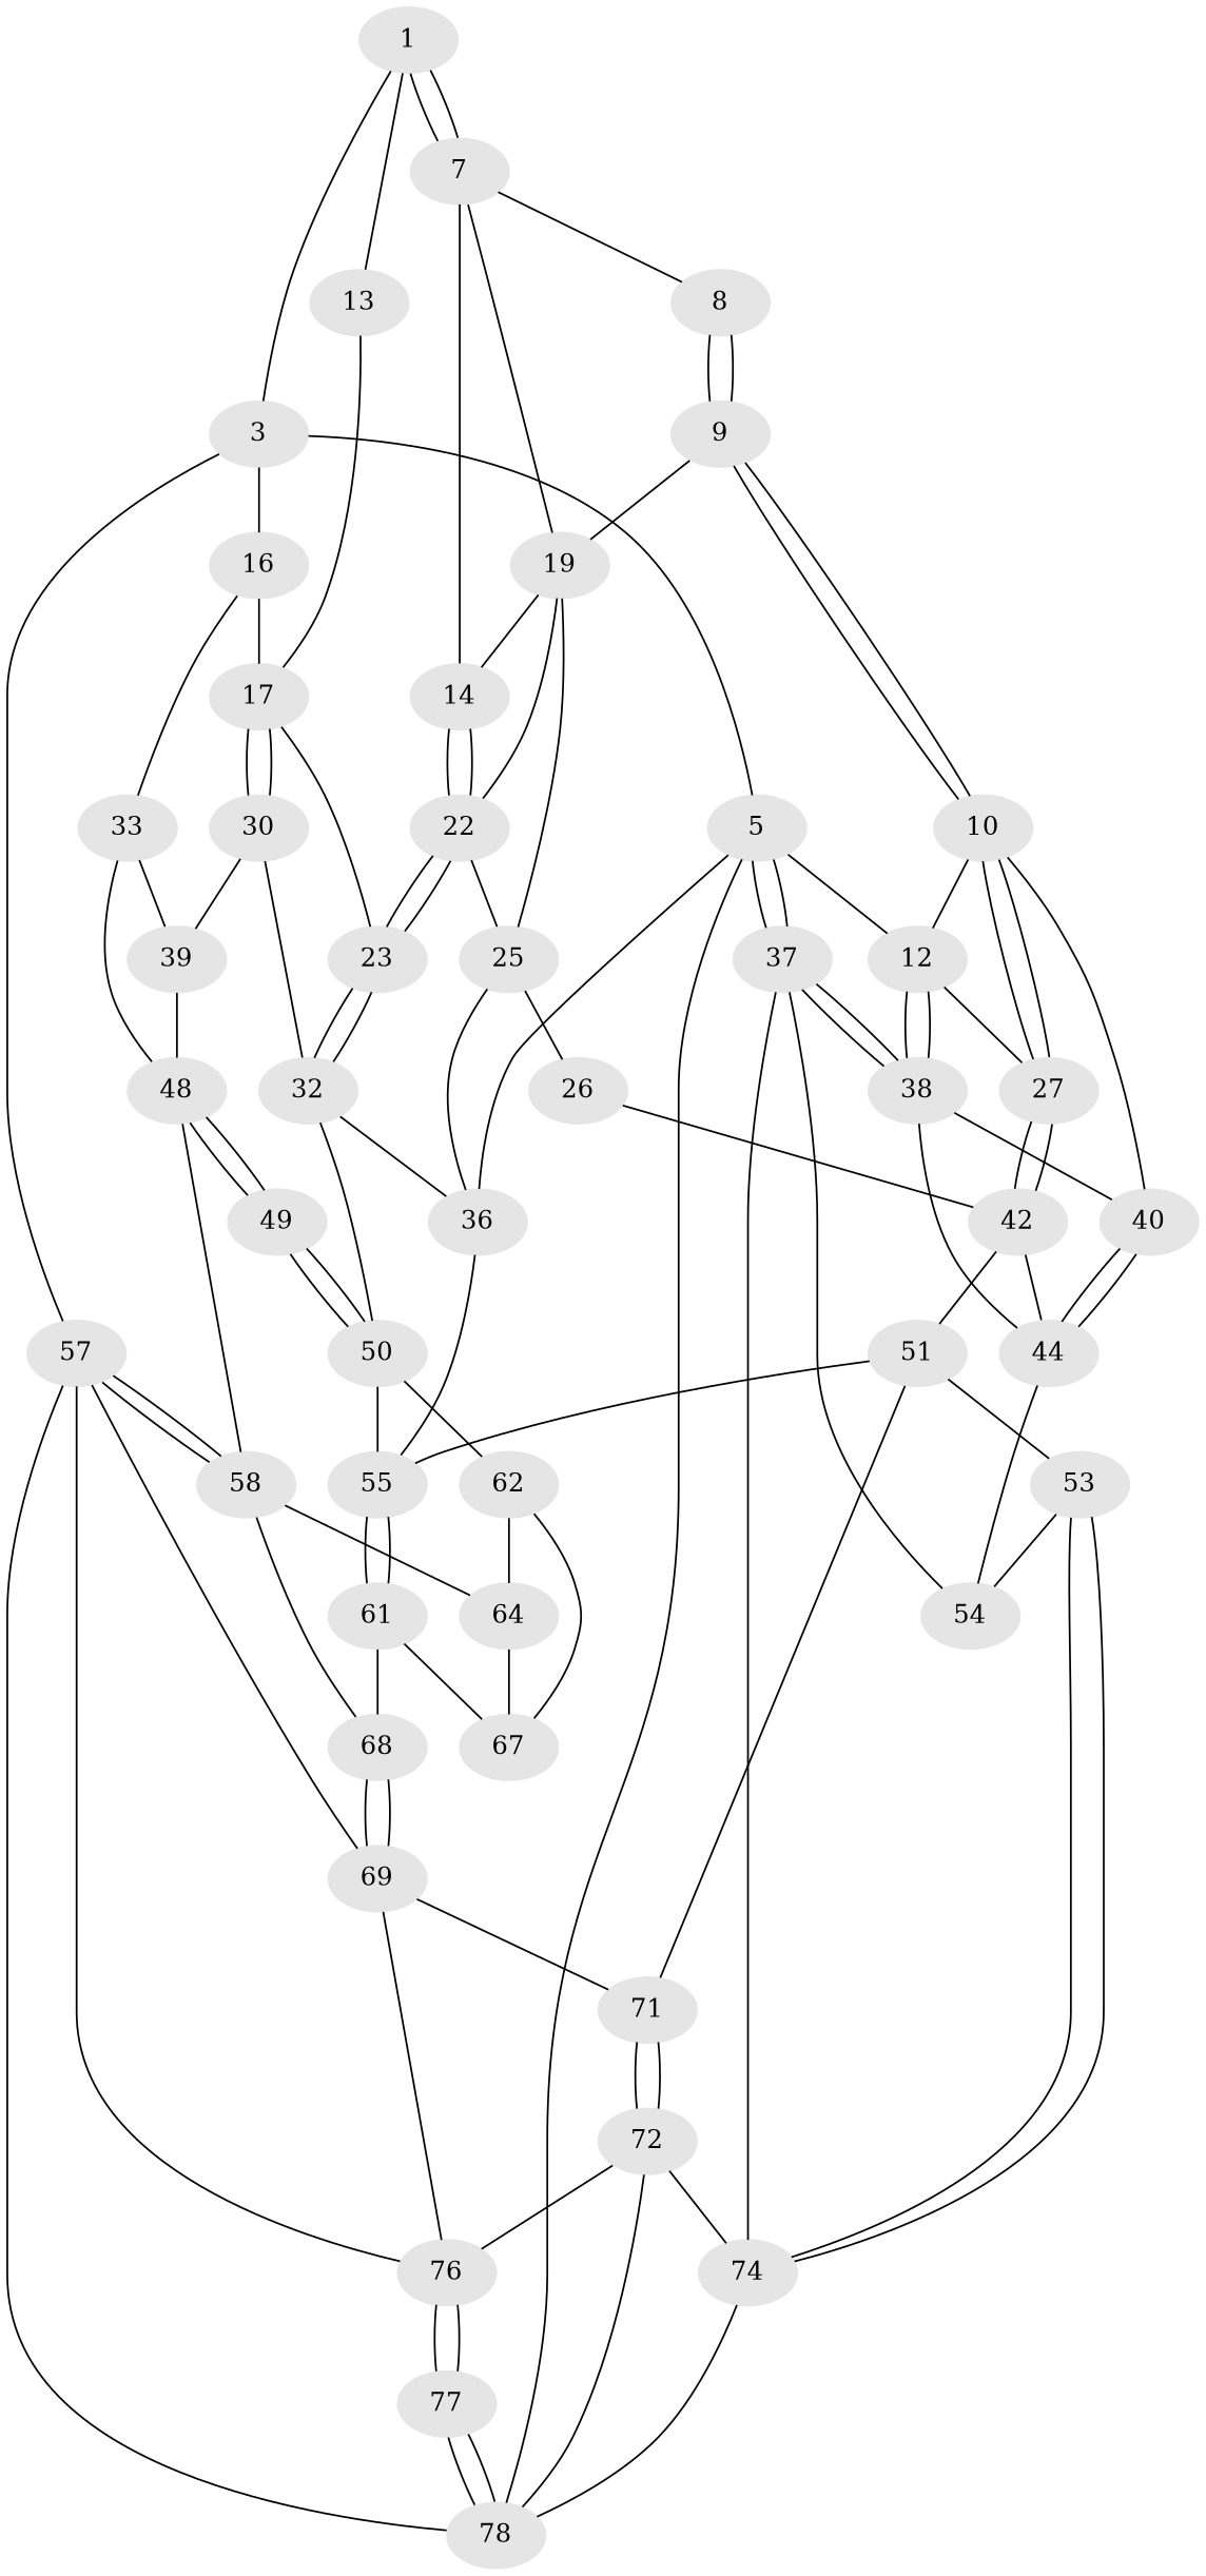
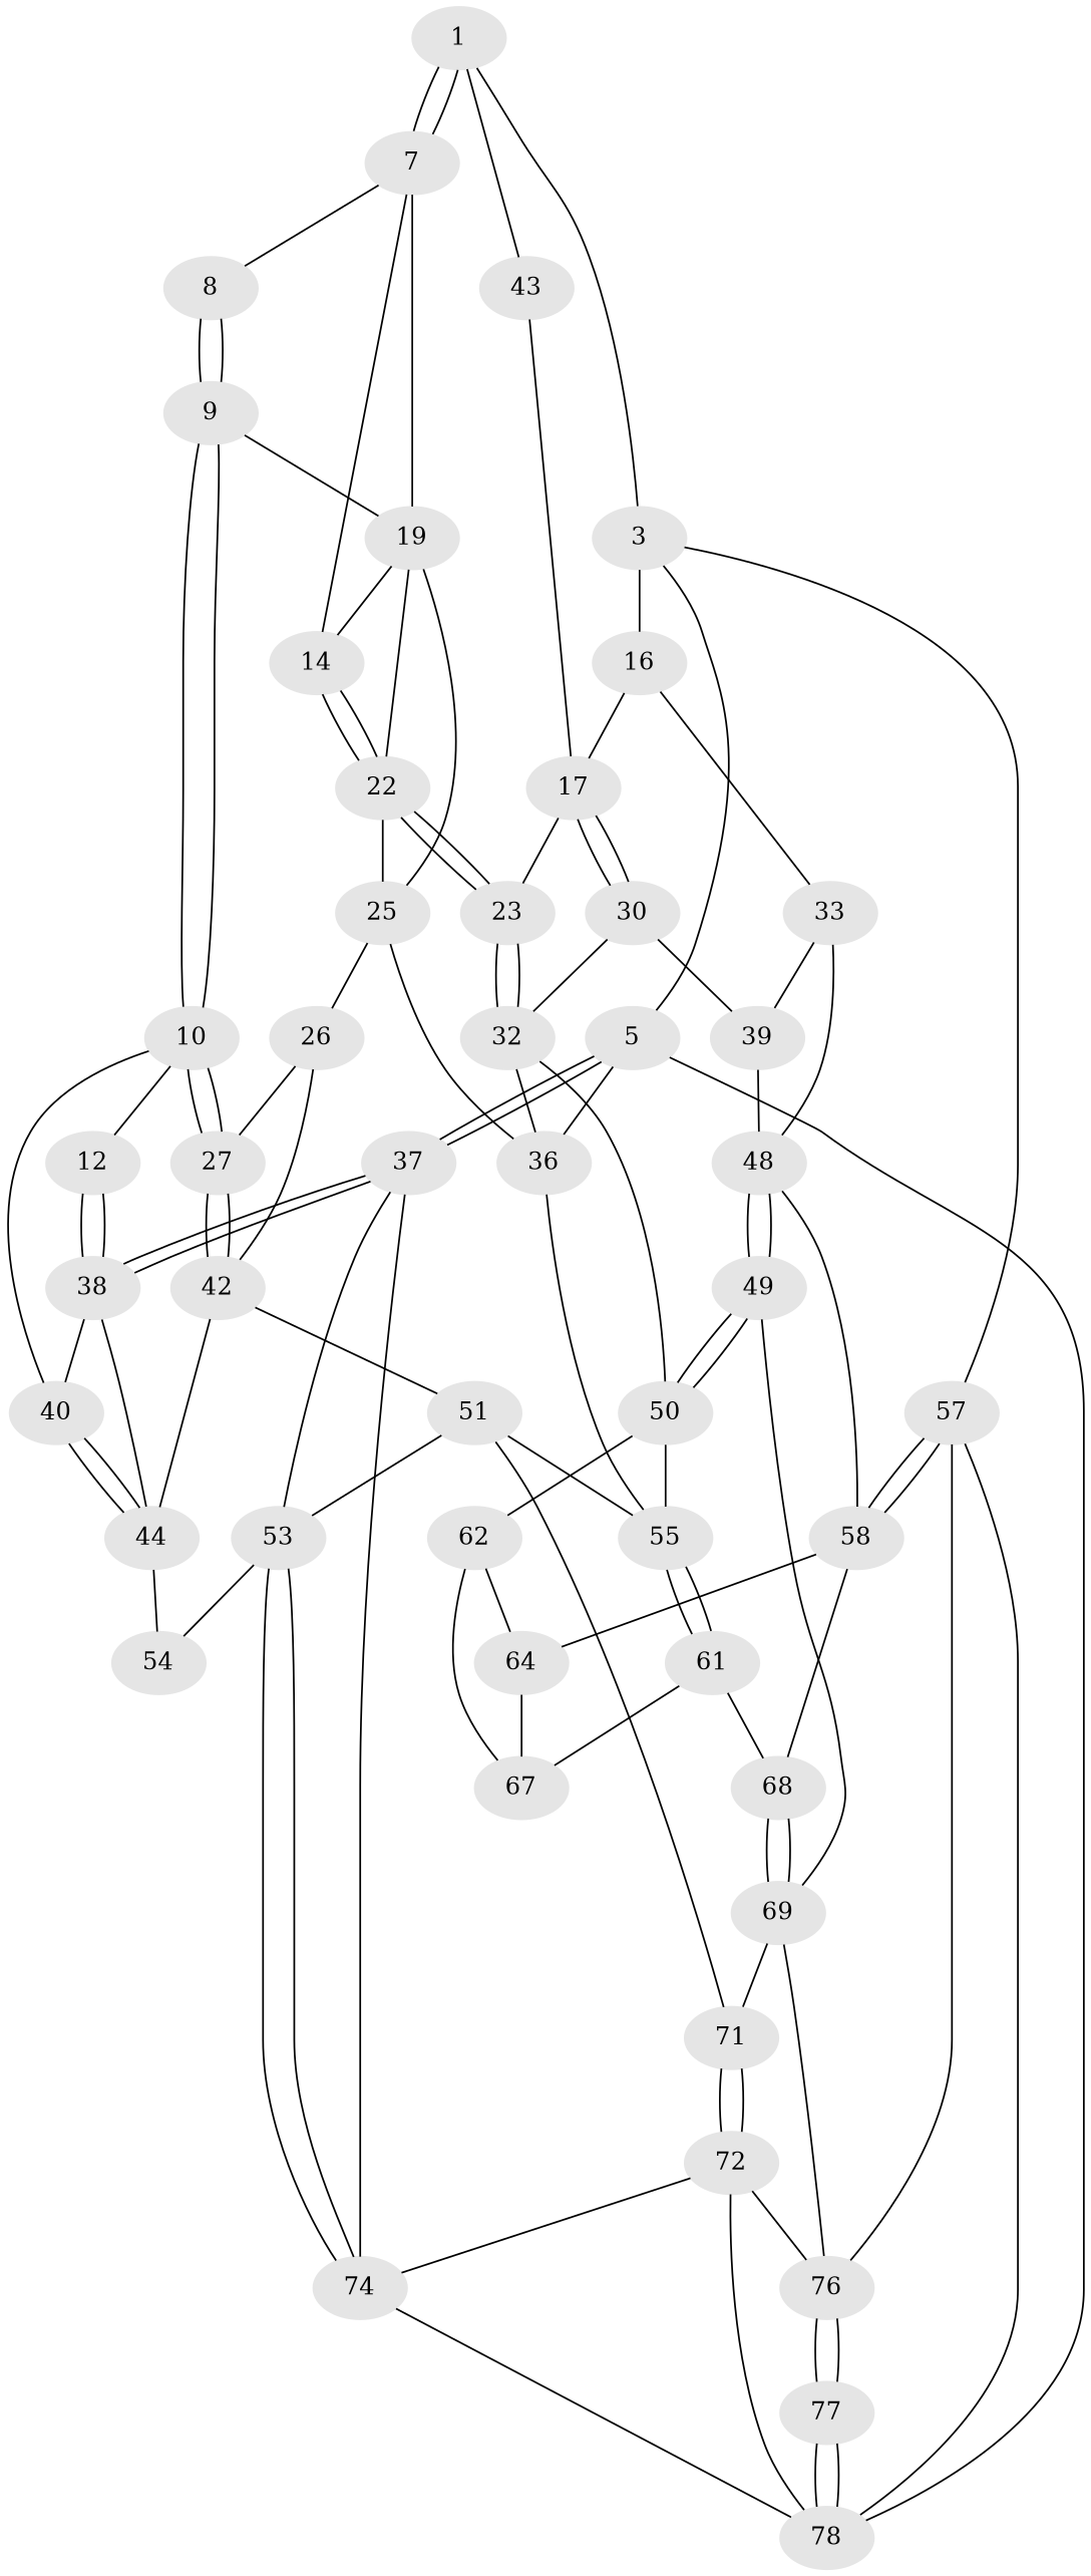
  graph {
    node [color=gray90 style=filled]
    1 [super="+2"]
    3 [super="+4"]
    7 [super="+15"]
-   13
+   13 [label=43]
    5 [super="+6"]
    16 [super="+29"]
    57 [super="+79"]
    8
    14
    19 [super="+20"]
    17 [super="+18"]
    12
    37 [super="+59"]
    78 [super="+80"]
    36 [super="+45"]
    33
    58 [super="+63"]
    69 [super="+70"]
    76
    38 [super="+41"]
    54
    74 [super="+75"]
    9 [super="+21"]
    22 [super="+23"]
    25 [super="+28"]
    10 [super="+11"]
    27
    40
    42 [super="+43"]
    44 [super="+47"]
    n31 [label=23]
    30 [super="+31"]
    n33 [label=39 super="+39"]
    48 [super="+56"]
    32 [super="+35"]
    26 [super="+46"]
    50 [super="+60"]
    55
    51 [super="+52"]
    62 [super="+65"]
    49
    61 [super="+66"]
    53
    71
    64
    68
    67
    72 [super="+73"]
    77
    1 -- 3
    1 -- 7
    1 -- 7
    1 -- 13
    3 -- 5
    3 -- 16 [weight=2]
    3 -- 57
    7 -- 8
    7 -- 14
    7 -- 19
    13 -- 17
-   5 -- 12
    5 -- 37
    5 -- 37
    5 -- 78
    5 -- 36
    16 -- 17
    16 -- 33
    57 -- 78
    57 -- 58
    57 -- 58
-   57 -- 69
+   49 -- 69
    57 -- 76
    8 -- 9 [weight=2]
    8 -- 9
    14 -- 22
    14 -- 22
    19 -- 14
    19 -- 22
    19 -- 25
    17 -- n31
    17 -- 30
    17 -- 30
    12 -- 38
    12 -- 38
    37 -- 38
    37 -- 38
-   37 -- 54
+   37 -- 53
    37 -- 74
    36 -- 55
    33 -- n33
    33 -- 48
    58 -- 64
    58 -- 68
    69 -- 76
    69 -- 71
    76 -- 77
    76 -- 77
    38 -- 40
    38 -- 44
    74 -- 78
    9 -- 19
    9 -- 10
    9 -- 10
    22 -- 25
    22 -- n31
    22 -- n31
    25 -- 36
    25 -- 26
    10 -- 12
    10 -- 27
    10 -- 27
    10 -- 40
    27 -- 42
    27 -- 42
    40 -- 44
    40 -- 44
    42 -- 44
    42 -- 51
    44 -- 54
    n31 -- 32
    n31 -- 32
    30 -- n33 [weight=2]
    30 -- 32
    n33 -- 48
    48 -- 58
    48 -- 49
    48 -- 49
    32 -- 36
    32 -- 50
-   12 -- 27
+   26 -- 27
    26 -- 42
    50 -- 55
    50 -- 62
    55 -- 61
    55 -- 61
    51 -- 55
    51 -- 53
    51 -- 71
    62 -- 64
    62 -- 67
    49 -- 50
    49 -- 50
    61 -- 68
    61 -- 67
    53 -- 54
    53 -- 74
    53 -- 74
    71 -- 72
    71 -- 72
    64 -- 67
    68 -- 69
    68 -- 69
    72 -- 78
    72 -- 76
    72 -- 74
    77 -- 78
    77 -- 78
  }
